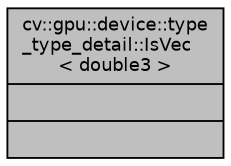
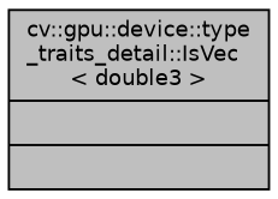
  digraph {
-   n1 [color=black fillcolor=grey75 fontcolor=black fontname=Helvetica fontsize=10 height=0.2 label="{cv::gpu::device::type\l_type_detail::IsVec\l\< double3 \>\n||}" shape=record style=filled width=0.4]
+   n1 [color=black fillcolor=grey75 fontcolor=black fontname=Helvetica fontsize=10 height=0.2 label="{cv::gpu::device::type\l_traits_detail::IsVec\l\< double3 \>\n||}" shape=record style=filled width=0.4]
  }
